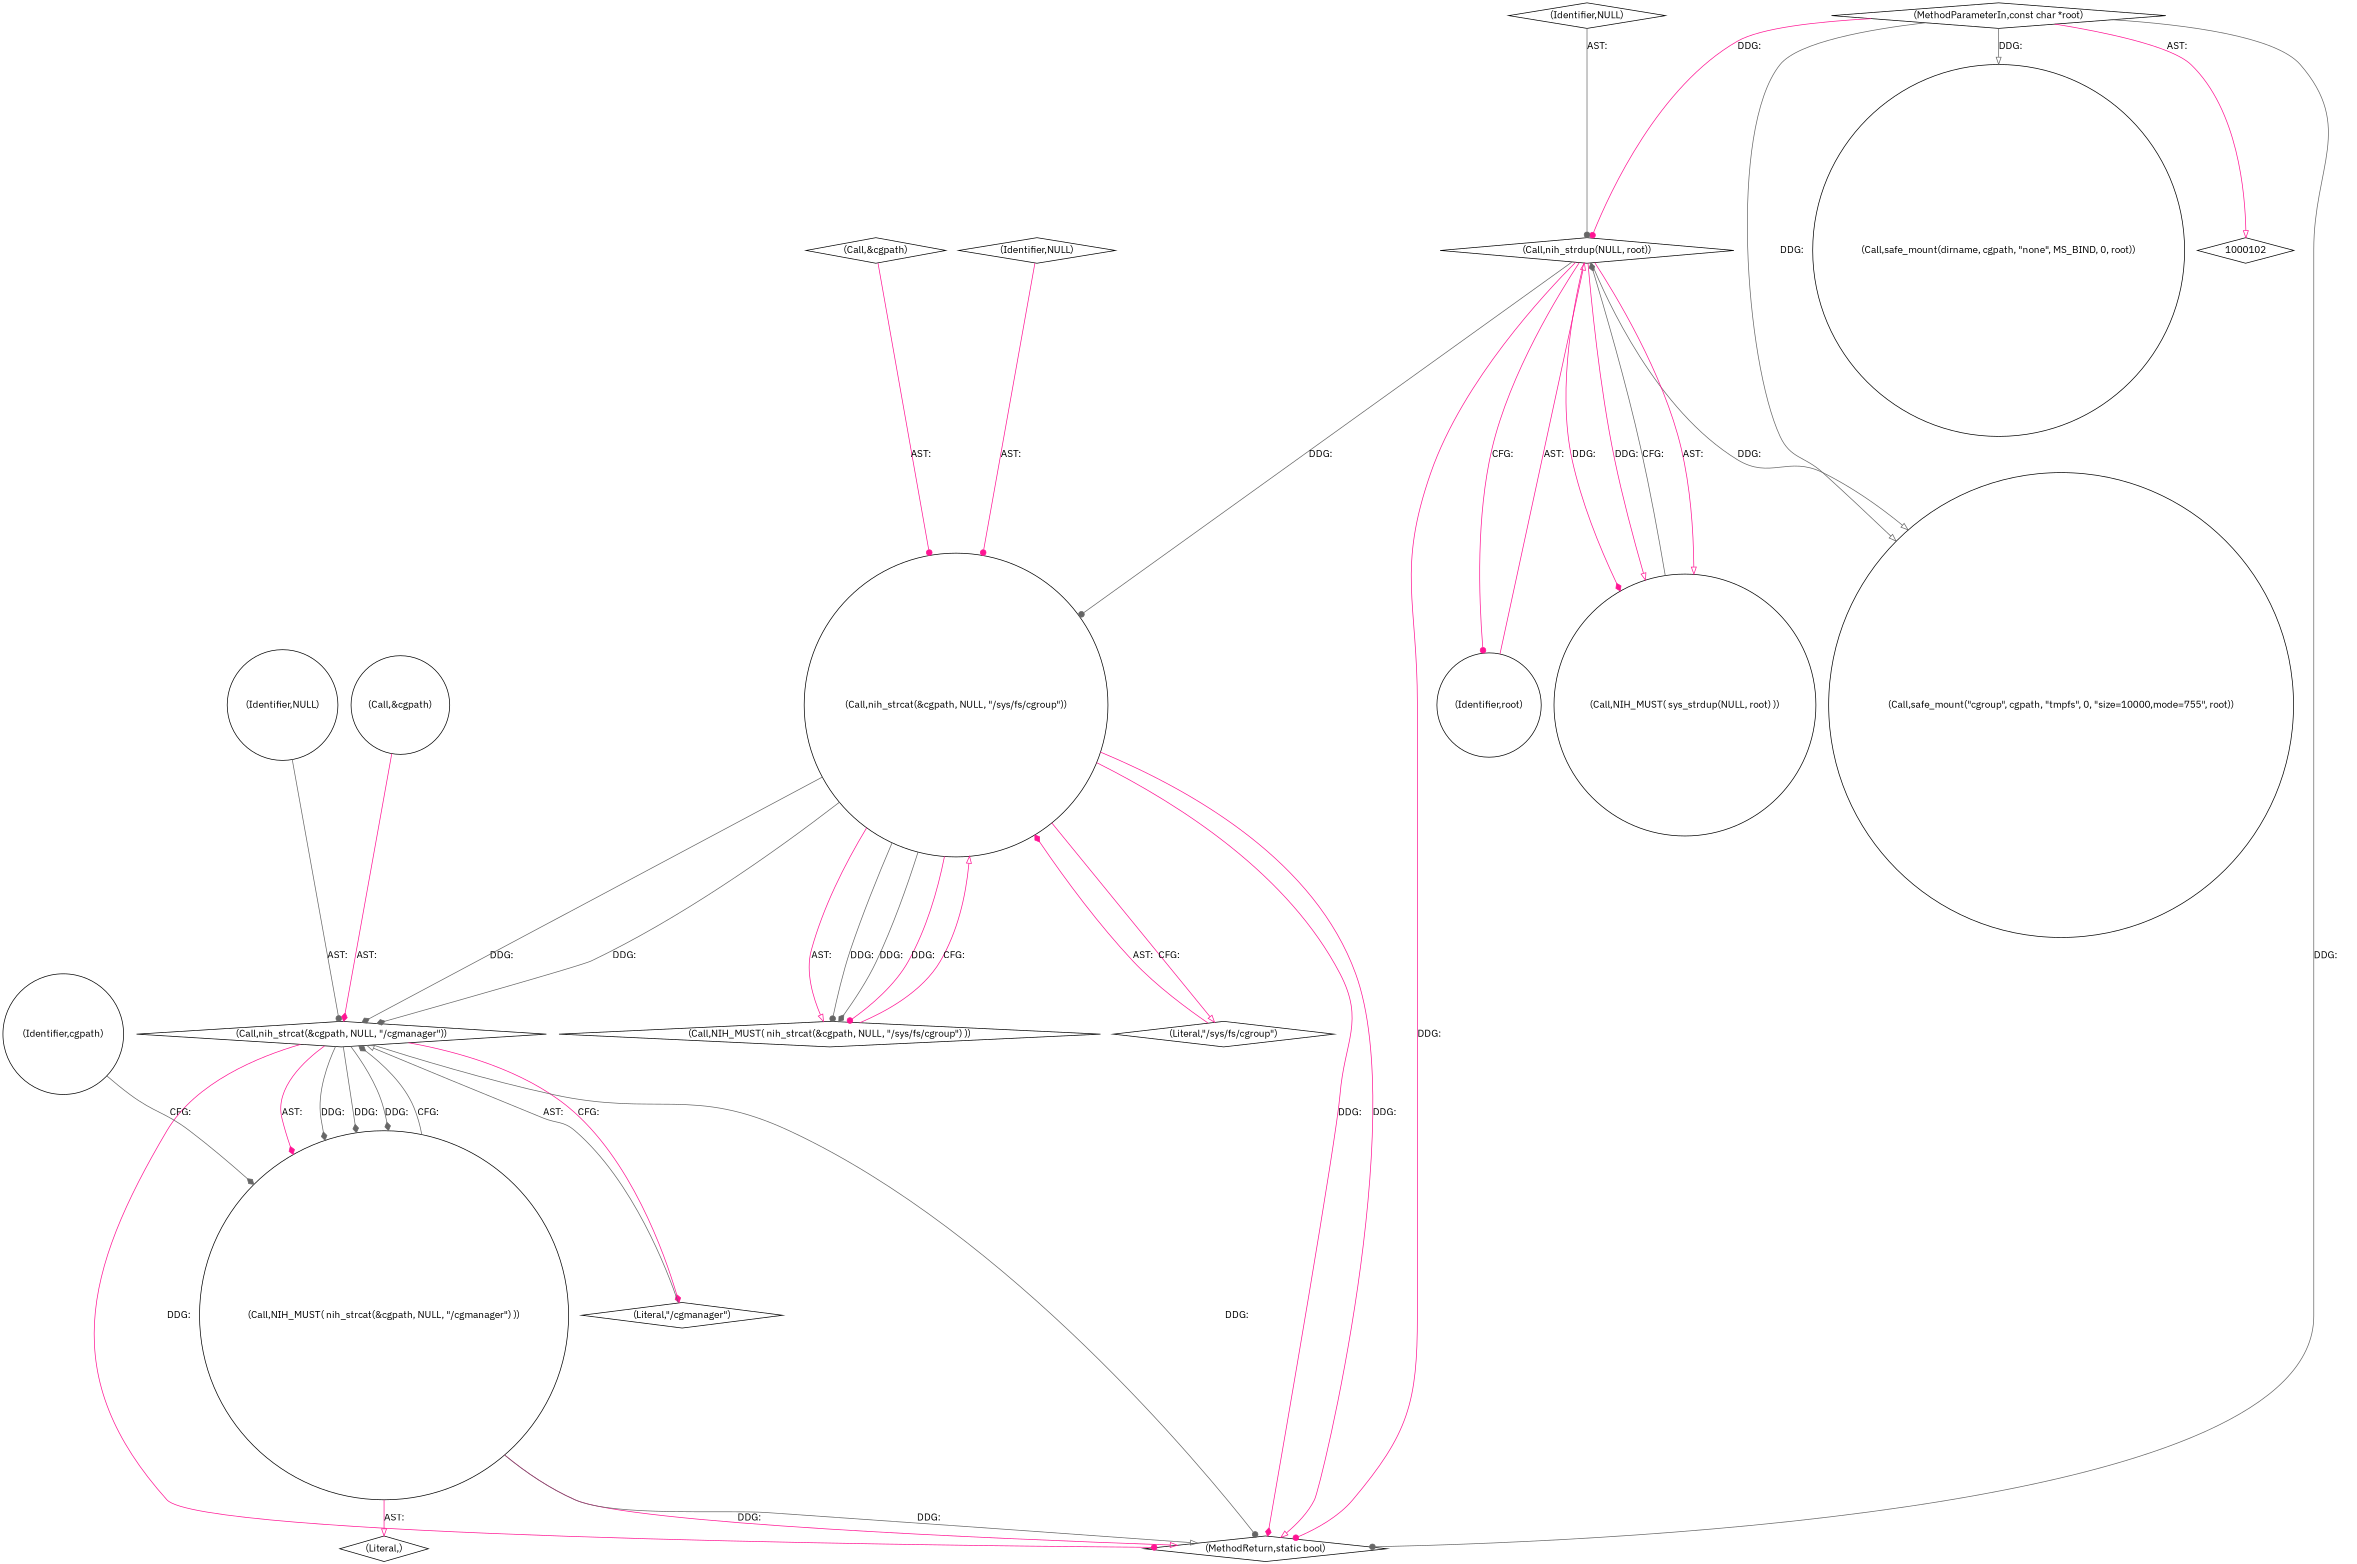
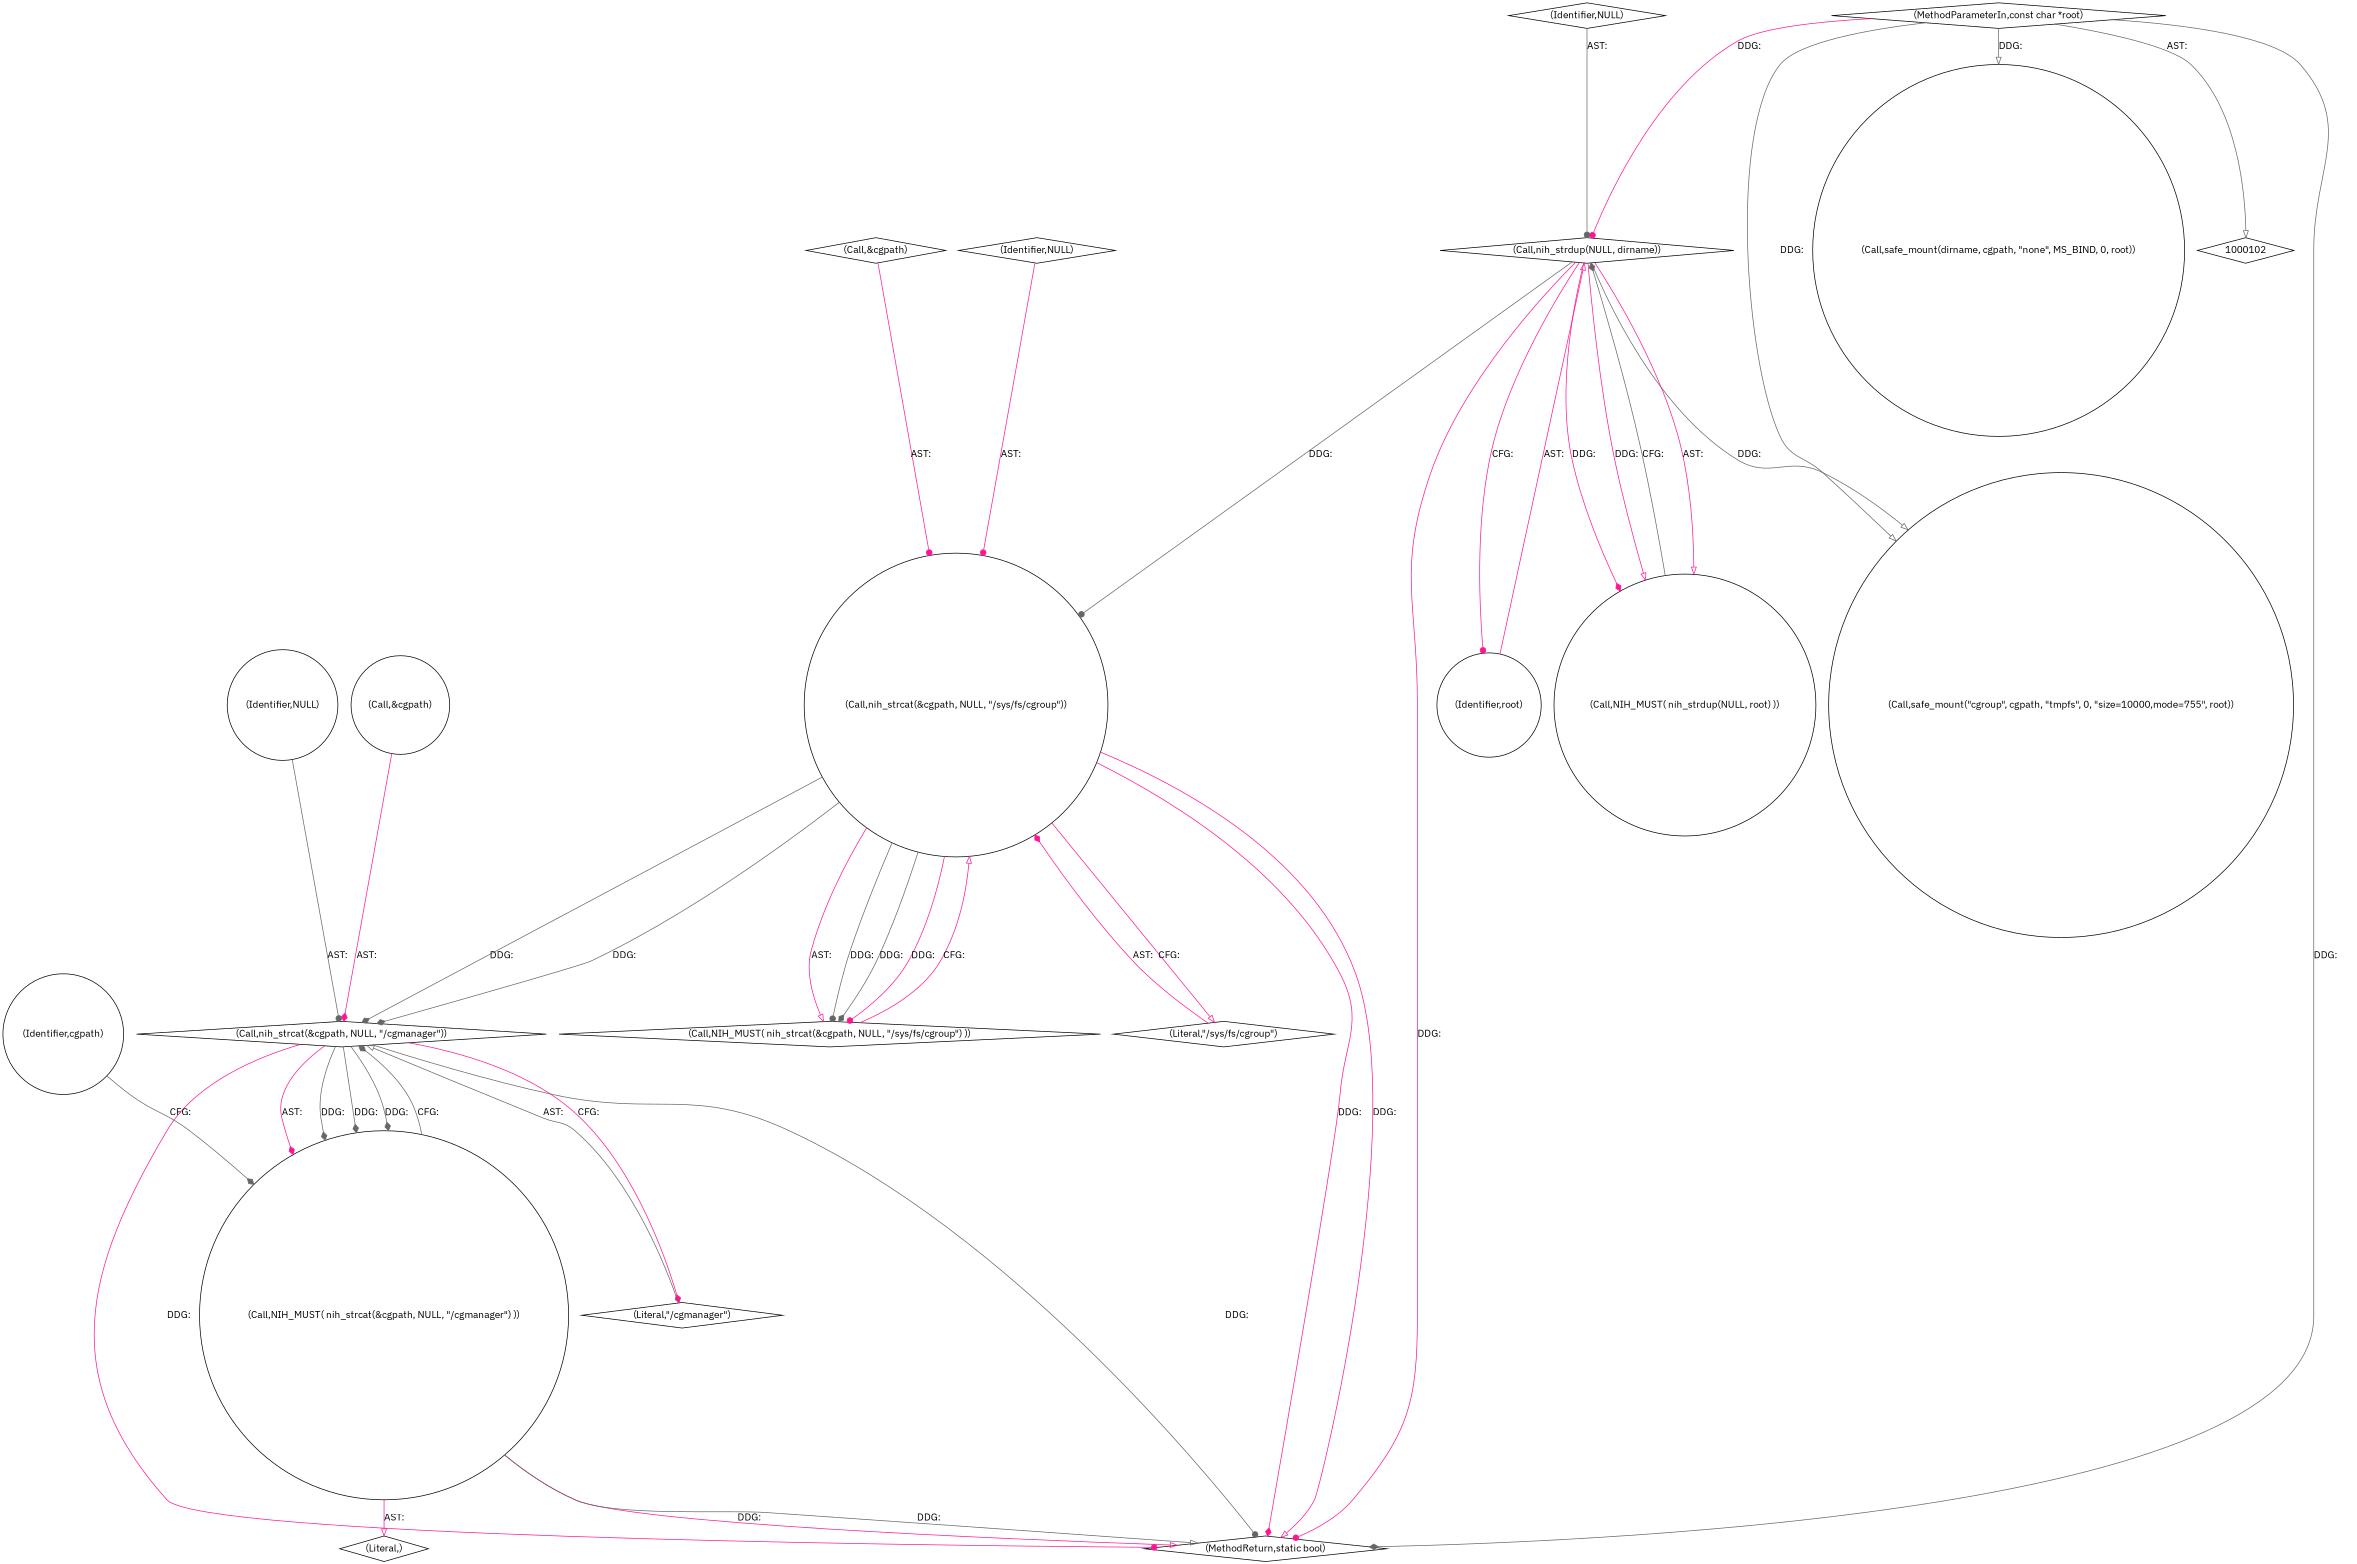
  digraph {
    fontname="IBM Plex Sans"
    node [fontname="IBM Plex Sans" shape=diamond]
    edge [arrowhead=diamond color=deeppink fontname="IBM Plex Sans"]
    n1 [label="(Call,nih_strcat(&cgpath, NULL, \"/cgmanager\"))"]
    n2 [label="(Call,NIH_MUST( nih_strcat(&cgpath, NULL, \"/cgmanager\") ))" shape=circle]
    n3 [label="(Literal,\"/cgmanager\")"]
    n4 [label="(MethodReturn,static bool)"]
    n5 [label="(Literal,)"]
    n6 [label="(Call,nih_strcat(&cgpath, NULL, \"/sys/fs/cgroup\"))" shape=circle]
    n7 [label="(Call,NIH_MUST( nih_strcat(&cgpath, NULL, \"/sys/fs/cgroup\") ))"]
    n8 [label="(Literal,\"/sys/fs/cgroup\")"]
-   n9 [label="(Call,nih_strdup(NULL, root))"]
+   n9 [label="(Call,nih_strdup(NULL, dirname))"]
    n10 [label="(Identifier,root)" shape=circle]
    n11 [label="(Call,safe_mount(\"cgroup\", cgpath, \"tmpfs\", 0, \"size=10000,mode=755\", root))" shape=circle]
-   n12 [label="(Call,NIH_MUST( sys_strdup(NULL, root) ))" shape=circle]
+   n12 [label="(Call,NIH_MUST( nih_strdup(NULL, root) ))" shape=circle]
    n13 [label="(MethodParameterIn,const char *root)"]
    n14 [label="(Call,safe_mount(dirname, cgpath, \"none\", MS_BIND, 0, root))" shape=circle]
    1000102
    n16 [label="(Identifier,NULL)"]
    n17 [label="(Identifier,NULL)"]
    n18 [label="(Call,&cgpath)"]
    n19 [label="(Identifier,NULL)" shape=circle]
    n20 [label="(Call,&cgpath)" shape=circle]
    n21 [label="(Identifier,cgpath)" shape=circle]
    n1 -> n2 [label="AST: "]
    n1 -> n2 [color=gray40 label="DDG: "]
    n1 -> n2 [color=gray40 label="DDG: "]
    n1 -> n2 [color=gray40 label="DDG: "]
    n1 -> n3 [label="CFG: "]
    n1 -> n4 [arrowhead=dot color=gray40 label="DDG: "]
    n1 -> n4 [arrowhead=dot label="DDG: "]
    n2 -> n1 [color=gray40 label="CFG: "]
    n2 -> n4 [arrowhead=onormal label="DDG: "]
    n2 -> n4 [arrowhead=onormal color=gray40 label="DDG: "]
    n2 -> n5 [arrowhead=onormal label="AST: "]
    n3 -> n1 [arrowhead=onormal color=gray40 label="AST: "]
    n6 -> n1 [color=gray40 label="DDG: "]
    n6 -> n1 [color=gray40 label="DDG: "]
    n6 -> n4 [label="DDG: "]
    n6 -> n4 [arrowhead=onormal label="DDG: "]
    n6 -> n7 [arrowhead=onormal label="AST: "]
    n6 -> n7 [arrowhead=dot color=gray40 label="DDG: "]
    n6 -> n7 [color=gray40 label="DDG: "]
    n6 -> n7 [arrowhead=dot label="DDG: "]
    n6 -> n8 [arrowhead=onormal label="CFG: "]
    n7 -> n6 [arrowhead=onormal label="CFG: "]
    n8 -> n6 [label="AST: "]
    n9 -> n4 [arrowhead=dot label="DDG: "]
    n9 -> n6 [arrowhead=dot color=gray40 label="DDG: "]
    n9 -> n10 [arrowhead=dot label="CFG: "]
    n9 -> n11 [arrowhead=onormal color=gray40 label="DDG: "]
    n9 -> n12 [arrowhead=onormal label="AST: "]
    n9 -> n12 [label="DDG: "]
    n9 -> n12 [arrowhead=onormal label="DDG: "]
    n10 -> n9 [arrowhead=onormal label="AST: "]
    n12 -> n9 [color=gray40 label="CFG: "]
-   n13 -> n4 [arrowhead=dot color=gray40 label="DDG: "]
+   n13 -> n4 [color=gray40 label="DDG: "]
    n13 -> n9 [arrowhead=dot label="DDG: "]
    n13 -> n11 [arrowhead=onormal color=gray40 label="DDG: "]
    n13 -> n14 [arrowhead=onormal color=gray40 label="DDG: "]
-   n13 -> 1000102 [arrowhead=onormal label="AST: "]
+   n13 -> 1000102 [arrowhead=onormal color=gray40 label="AST: "]
    n16 -> n9 [arrowhead=dot color=gray40 label="AST: "]
    n17 -> n6 [arrowhead=dot label="AST: "]
    n18 -> n6 [arrowhead=dot label="AST: "]
    n19 -> n1 [arrowhead=dot color=gray40 label="AST: "]
    n20 -> n1 [label="AST: "]
    n21 -> n2 [color=gray40 label="CFG: "]
  }
